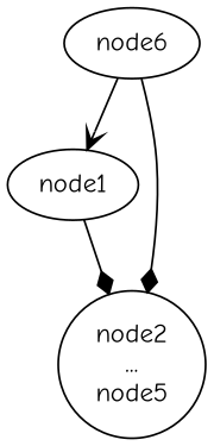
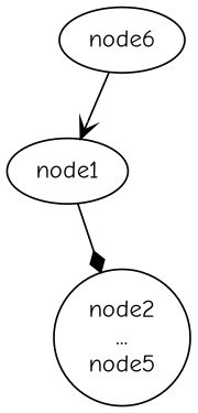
  digraph {
    fontname="Comic Neue"
    node [fontname="Comic Neue"]
    edge [arrowhead=diamond fontname="Comic Neue"]
    n1 [label=node1]
    n2 [label="node2\n...\nnode5"]
    n3 [label=node6]
    n1 -> n2
    n3 -> n1 [arrowhead=vee]
-   n3 -> n2
  }
